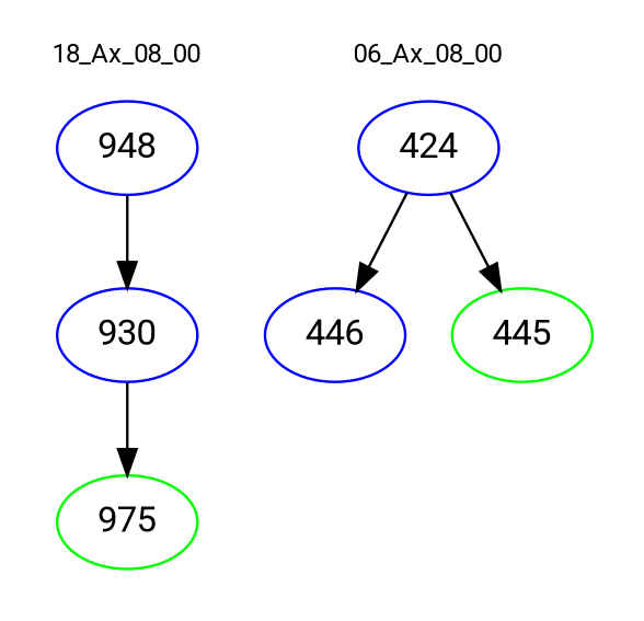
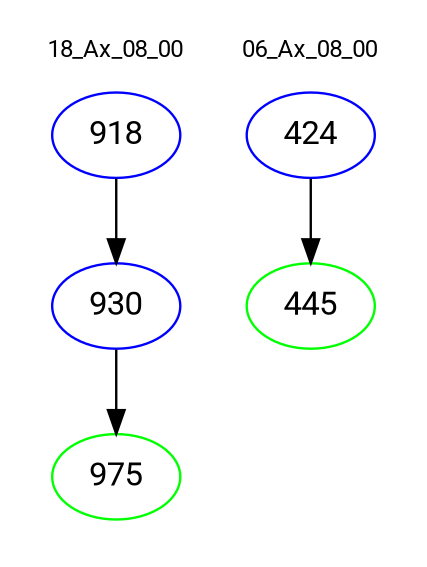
  digraph {
    fontname=Roboto
    node [color=blue fontname=Roboto]
    edge [color=black fontname=Roboto]
    n1 [label=930]
-   n2 [label=948]
+   n2 [label=918]
    n3 [color=green label=975]
    n4 [label=424]
-   n5 [label=446]
    n6 [color=green label=445]
    subgraph cluster_1 {
      color=white
      fontsize=10
      label="18_Ax_08_00"
      n1
      n2
      n3
    }
    subgraph cluster_2 {
      color=white
      fontsize=10
      label="06_Ax_08_00"
      n4
-     n5
      n6
    }
    n1 -> n3
    n2 -> n1
-   n4 -> n5
    n4 -> n6
  }
